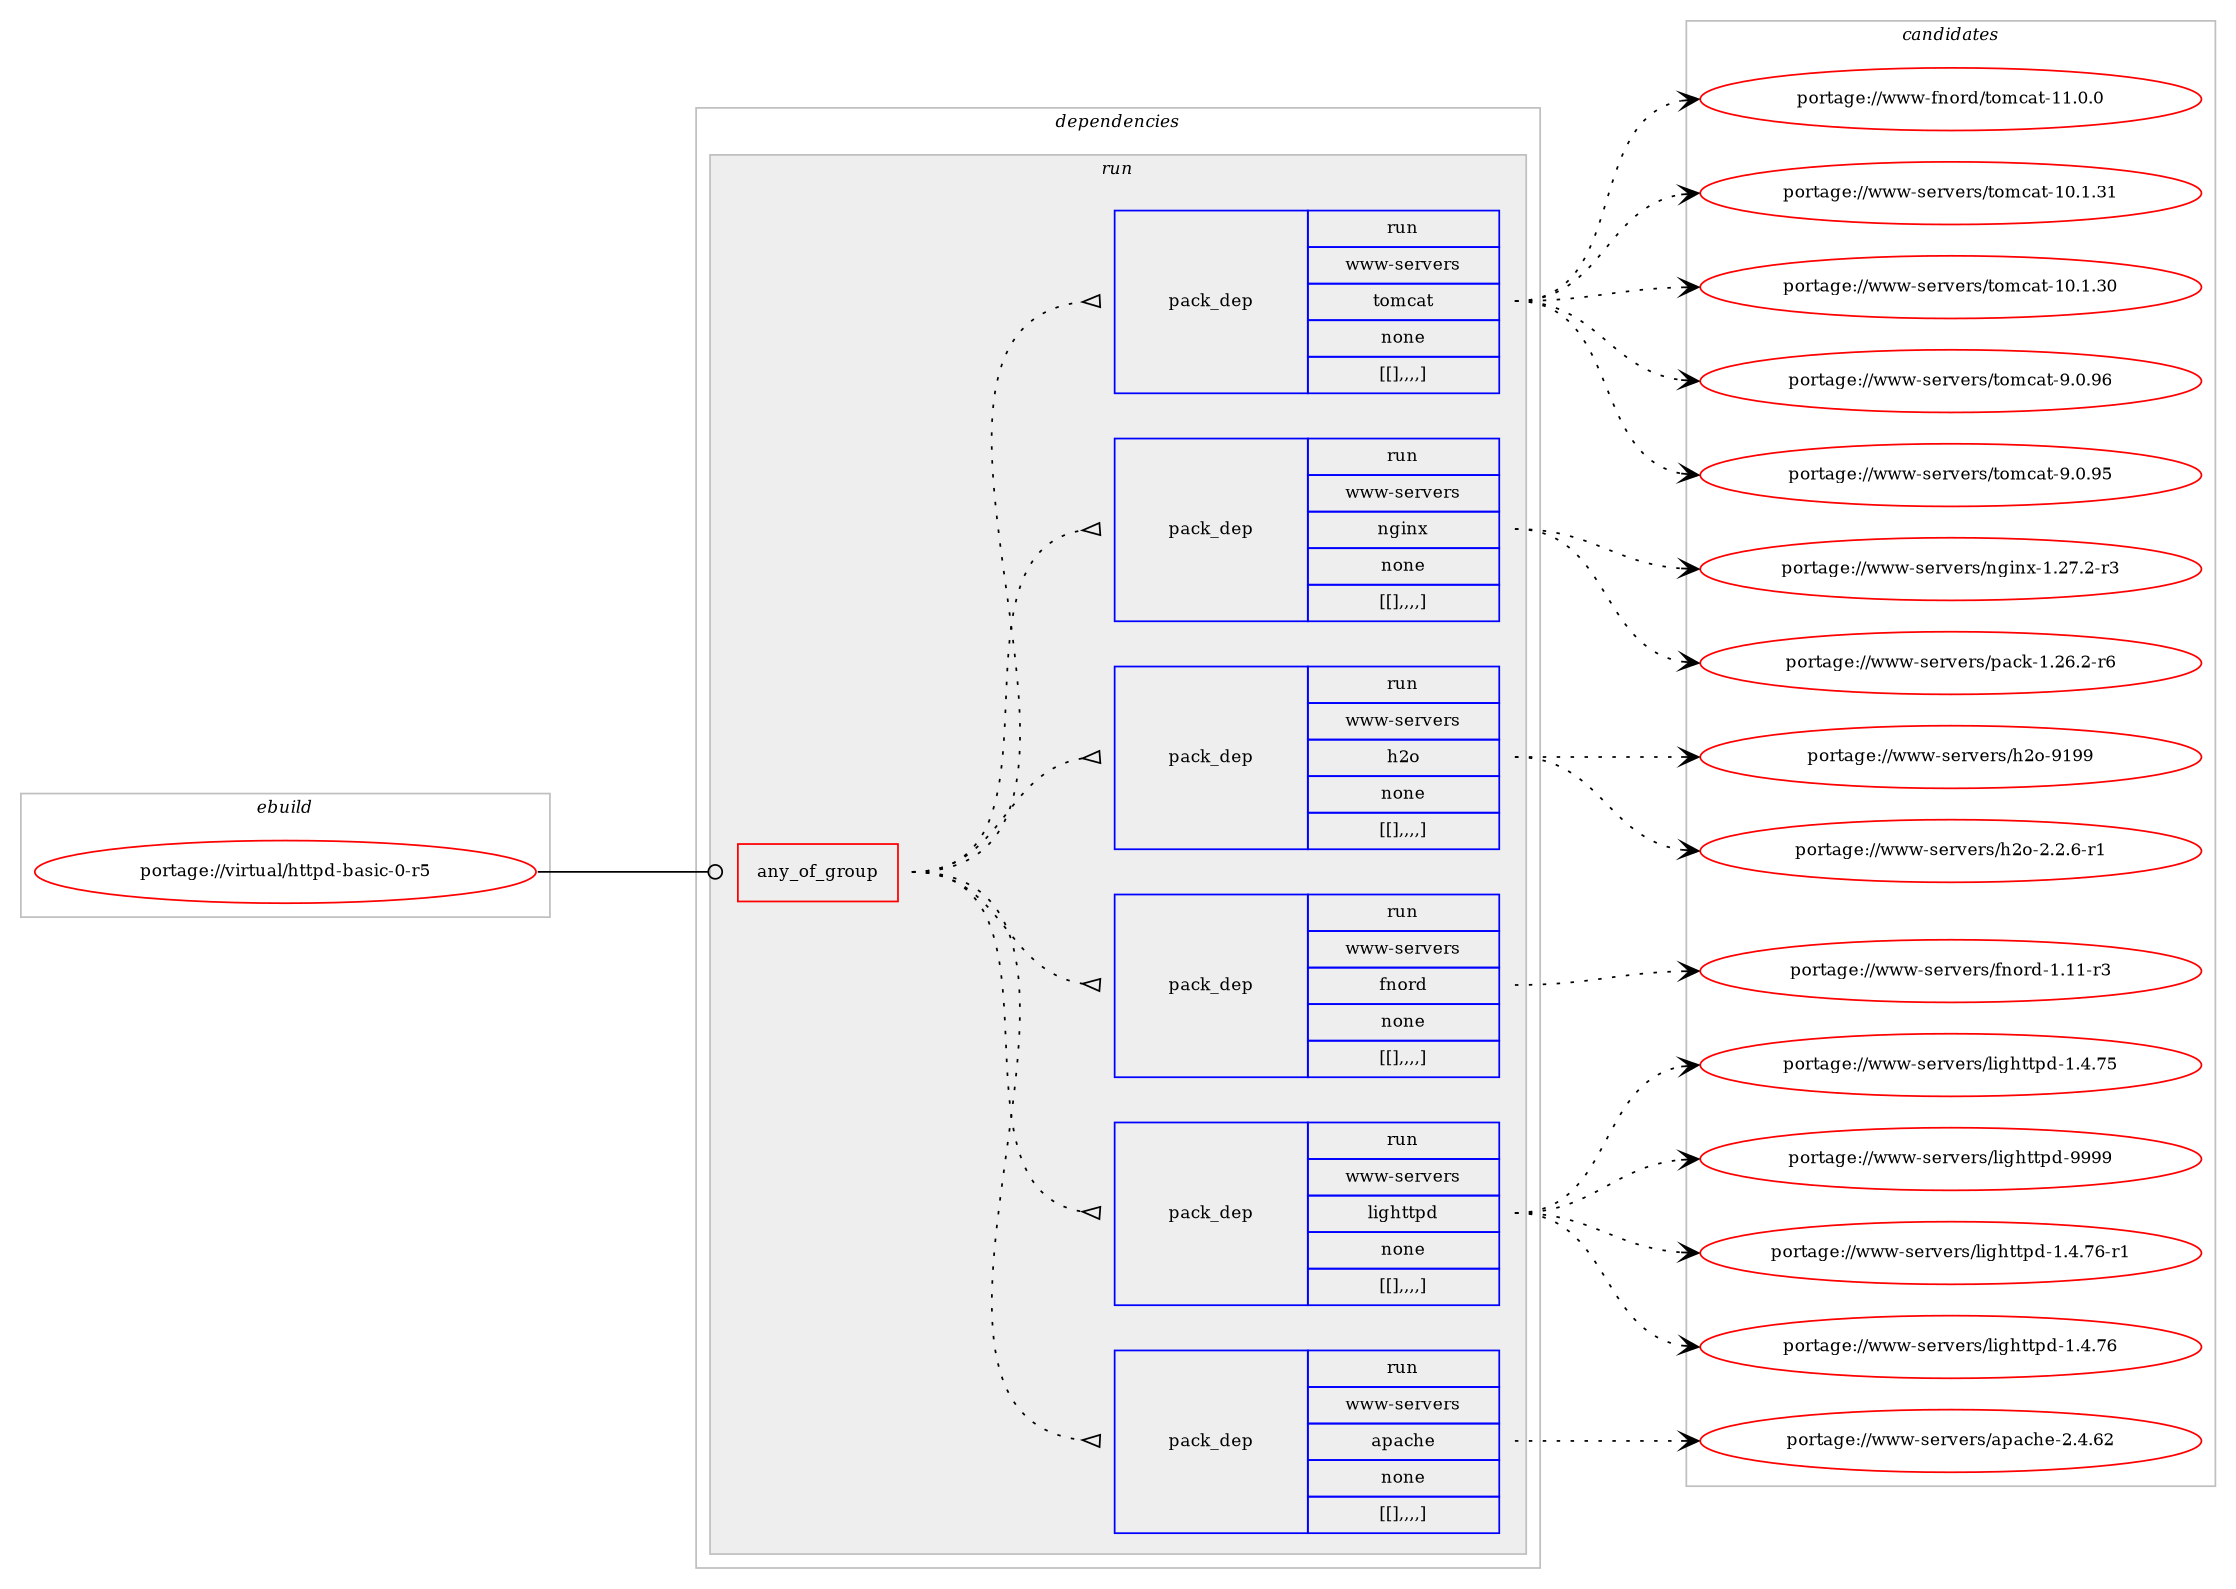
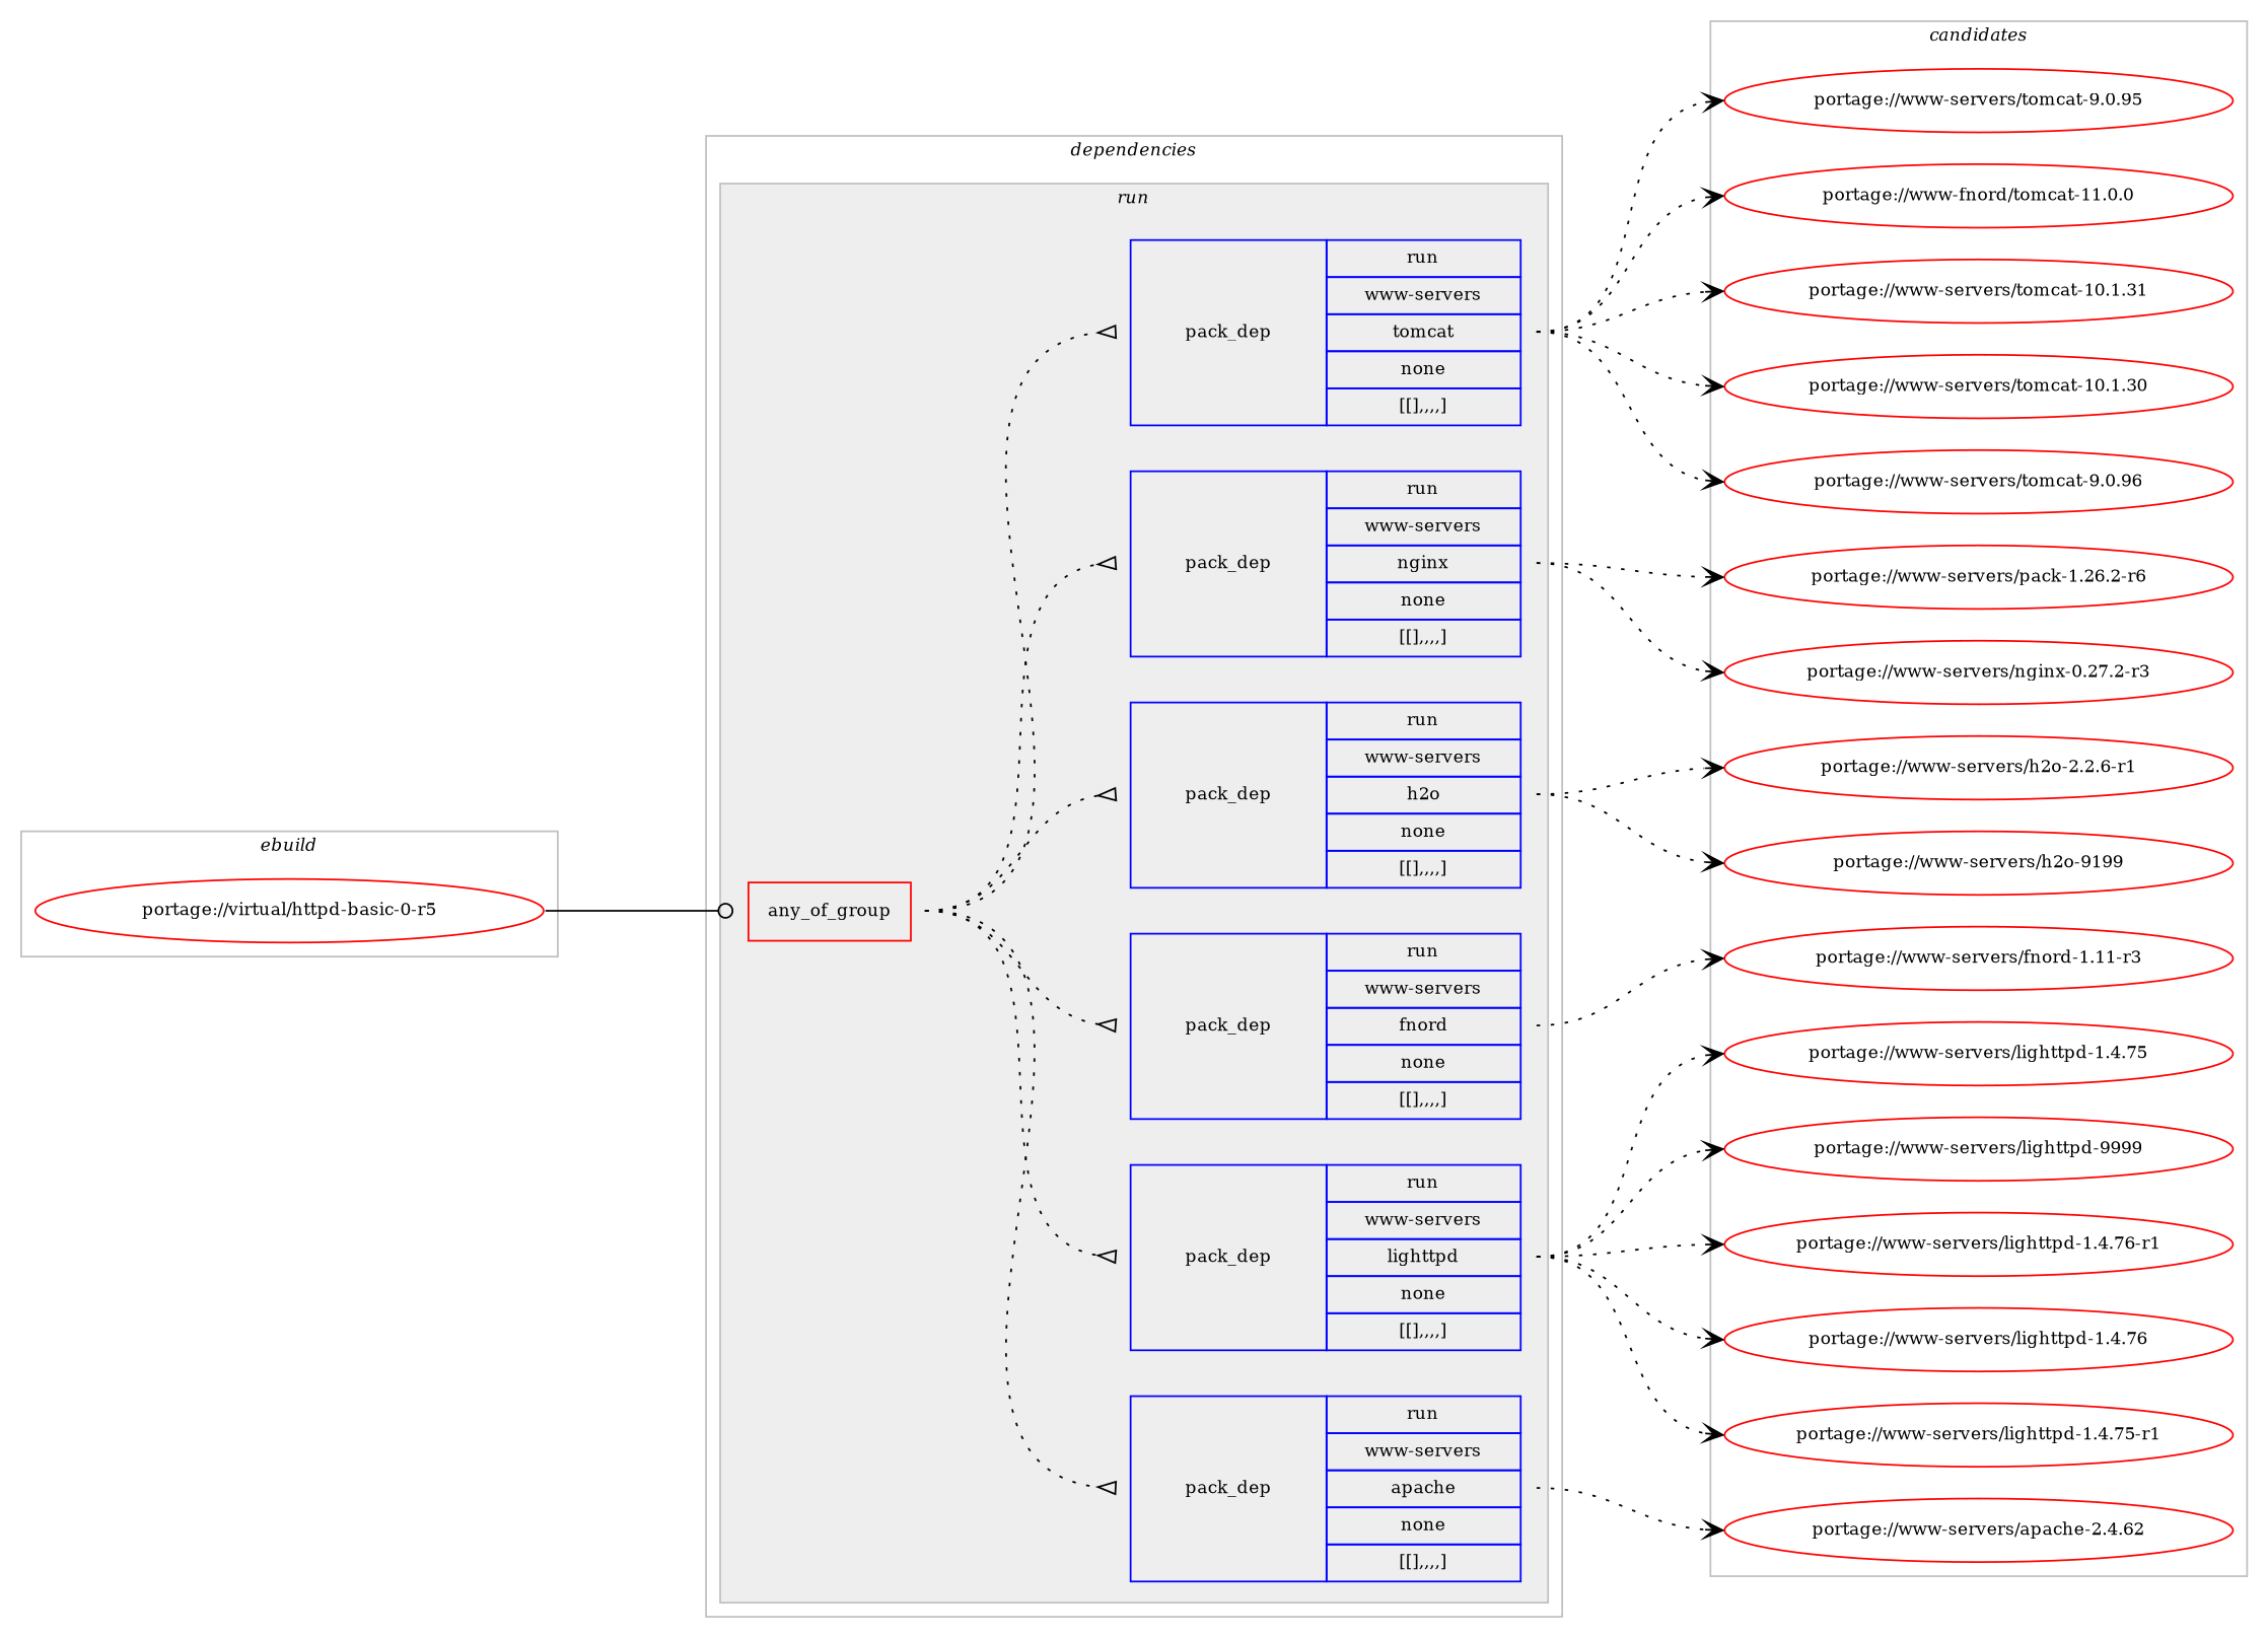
  digraph {
    compound=true
    concentrate=true
    fontname="DejaVu Serif"
    fontsize=10
    newrank=true
    rankdir=LR
    ranksep=1.5
    node [color=red fontname="DejaVu Serif" fontsize=10]
    edge [arrowhead=vee fontname="DejaVu Serif" headport=w style=dotted tailport=e weight=100]
    n1 [label="portage://virtual/httpd-basic-0-r5" width=4]
    n2 [color=blue label=<<TABLE BORDER="0" CELLBORDER="1" CELLSPACING="0" CELLPADDING="4" WIDTH="220"><TR><TD ROWSPAN="6" CELLPADDING="30">pack_dep</TD></TR><TR><TD WIDTH="110">run</TD></TR><TR><TD>www-servers</TD></TR><TR><TD>apache</TD></TR><TR><TD>none</TD></TR><TR><TD>[[],,,,]</TD></TR></TABLE>> shape=none]
    n3 [color=blue label=<<TABLE BORDER="0" CELLBORDER="1" CELLSPACING="0" CELLPADDING="4" WIDTH="220"><TR><TD ROWSPAN="6" CELLPADDING="30">pack_dep</TD></TR><TR><TD WIDTH="110">run</TD></TR><TR><TD>www-servers</TD></TR><TR><TD>lighttpd</TD></TR><TR><TD>none</TD></TR><TR><TD>[[],,,,]</TD></TR></TABLE>> shape=none]
    n4 [color=blue label=<<TABLE BORDER="0" CELLBORDER="1" CELLSPACING="0" CELLPADDING="4" WIDTH="220"><TR><TD ROWSPAN="6" CELLPADDING="30">pack_dep</TD></TR><TR><TD WIDTH="110">run</TD></TR><TR><TD>www-servers</TD></TR><TR><TD>fnord</TD></TR><TR><TD>none</TD></TR><TR><TD>[[],,,,]</TD></TR></TABLE>> shape=none]
    n5 [color=blue label=<<TABLE BORDER="0" CELLBORDER="1" CELLSPACING="0" CELLPADDING="4" WIDTH="220"><TR><TD ROWSPAN="6" CELLPADDING="30">pack_dep</TD></TR><TR><TD WIDTH="110">run</TD></TR><TR><TD>www-servers</TD></TR><TR><TD>h2o</TD></TR><TR><TD>none</TD></TR><TR><TD>[[],,,,]</TD></TR></TABLE>> shape=none]
    n6 [color=blue label=<<TABLE BORDER="0" CELLBORDER="1" CELLSPACING="0" CELLPADDING="4" WIDTH="220"><TR><TD ROWSPAN="6" CELLPADDING="30">pack_dep</TD></TR><TR><TD WIDTH="110">run</TD></TR><TR><TD>www-servers</TD></TR><TR><TD>nginx</TD></TR><TR><TD>none</TD></TR><TR><TD>[[],,,,]</TD></TR></TABLE>> shape=none]
    n7 [color=blue label=<<TABLE BORDER="0" CELLBORDER="1" CELLSPACING="0" CELLPADDING="4" WIDTH="220"><TR><TD ROWSPAN="6" CELLPADDING="30">pack_dep</TD></TR><TR><TD WIDTH="110">run</TD></TR><TR><TD>www-servers</TD></TR><TR><TD>tomcat</TD></TR><TR><TD>none</TD></TR><TR><TD>[[],,,,]</TD></TR></TABLE>> shape=none]
    n8 [label=<<TABLE BORDER="0" CELLBORDER="1" CELLSPACING="0" CELLPADDING="4"><TR><TD CELLPADDING="10">any_of_group</TD></TR></TABLE>> shape=none]
    n9 [label="portage://www-servers/apache-2.4.62" width=4]
    n10 [label="portage://www-servers/lighttpd-9999" width=4]
    n11 [label="portage://www-servers/lighttpd-1.4.76-r1" width=4]
    n12 [label="portage://www-servers/lighttpd-1.4.76" width=4]
+   n13 [label="portage://www-servers/lighttpd-1.4.75-r1" width=4]
    n14 [label="portage://www-servers/lighttpd-1.4.75" width=4]
    n15 [label="portage://www-servers/fnord-1.11-r3" width=4]
    n16 [label="portage://www-servers/h2o-9199" width=4]
    n17 [label="portage://www-servers/h2o-2.2.6-r1" width=4]
-   n18 [label="portage://www-servers/nginx-1.27.2-r3" width=4]
+   n18 [label="portage://www-servers/nginx-0.27.2-r3" width=4]
    n19 [label="portage://www-servers/pack-1.26.2-r6" width=4]
    n20 [label="portage://www-fnord/tomcat-11.0.0" width=4]
    n21 [label="portage://www-servers/tomcat-10.1.31" width=4]
    n22 [label="portage://www-servers/tomcat-10.1.30" width=4]
    n23 [label="portage://www-servers/tomcat-9.0.96" width=4]
    n24 [label="portage://www-servers/tomcat-9.0.95" width=4]
    subgraph cluster_1 {
      color=gray
      label=<<i>ebuild</i>>
      n1
    }
    subgraph cluster_2 {
      color=gray
      label=<<i>dependencies</i>>
      subgraph cluster_3 {
        color=gray
        fillcolor="#eeeeee"
        label=<<i>compile</i>>
        style=filled
      }
      subgraph cluster_4 {
        color=gray
        fillcolor="#eeeeee"
        label=<<i>compile and run</i>>
        style=filled
      }
      subgraph cluster_5 {
        color=gray
        fillcolor="#eeeeee"
        label=<<i>run</i>>
        style=filled
        subgraph sub_6 {
          color=gray
          fillcolor="#eeeeee"
          label=<<i>run</i>>
          style=filled
          n8
          subgraph sub_7 {
            color=gray
            fillcolor="#eeeeee"
            label=<<i>run</i>>
            style=filled
            n2
          }
          subgraph sub_8 {
            color=gray
            fillcolor="#eeeeee"
            label=<<i>run</i>>
            style=filled
            n3
          }
          subgraph sub_9 {
            color=gray
            fillcolor="#eeeeee"
            label=<<i>run</i>>
            style=filled
            n4
          }
          subgraph sub_10 {
            color=gray
            fillcolor="#eeeeee"
            label=<<i>run</i>>
            style=filled
            n5
          }
          subgraph sub_11 {
            color=gray
            fillcolor="#eeeeee"
            label=<<i>run</i>>
            style=filled
            n6
          }
          subgraph sub_12 {
            color=gray
            fillcolor="#eeeeee"
            label=<<i>run</i>>
            style=filled
            n7
          }
        }
      }
    }
    subgraph cluster_13 {
      color=gray
      label=<<i>candidates</i>>
      rank=same
      subgraph sub_14 {
        color=black
        label=<<i>candidates</i>>
        nodesep=1
        rank=same
        n9
      }
      subgraph sub_15 {
        color=black
        label=<<i>candidates</i>>
        nodesep=1
        rank=same
        n10
        n11
        n12
+       n13
        n14
      }
      subgraph sub_16 {
        color=black
        label=<<i>candidates</i>>
        nodesep=1
        rank=same
        n15
      }
      subgraph sub_17 {
        color=black
        label=<<i>candidates</i>>
        nodesep=1
        rank=same
        n16
        n17
      }
      subgraph sub_18 {
        color=black
        label=<<i>candidates</i>>
        nodesep=1
        rank=same
        n18
        n19
      }
      subgraph sub_19 {
        color=black
        label=<<i>candidates</i>>
        nodesep=1
        rank=same
        n20
        n21
        n22
        n23
        n24
      }
    }
    n1 -> n8 [arrowhead=odot style=solid weight=20]
    n2 -> n9
    n3 -> n10
    n3 -> n11
    n3 -> n12
+   n3 -> n13
    n3 -> n14
    n4 -> n15
    n5 -> n16
    n5 -> n17
    n6 -> n18
    n6 -> n19
    n7 -> n20
    n7 -> n21
    n7 -> n22
    n7 -> n23
    n7 -> n24
    n8 -> n2 [arrowhead=oinv weight=20]
    n8 -> n3 [arrowhead=oinv weight=20]
    n8 -> n4 [arrowhead=oinv weight=20]
    n8 -> n5 [arrowhead=oinv weight=20]
    n8 -> n6 [arrowhead=oinv weight=20]
    n8 -> n7 [arrowhead=oinv weight=20]
  }
